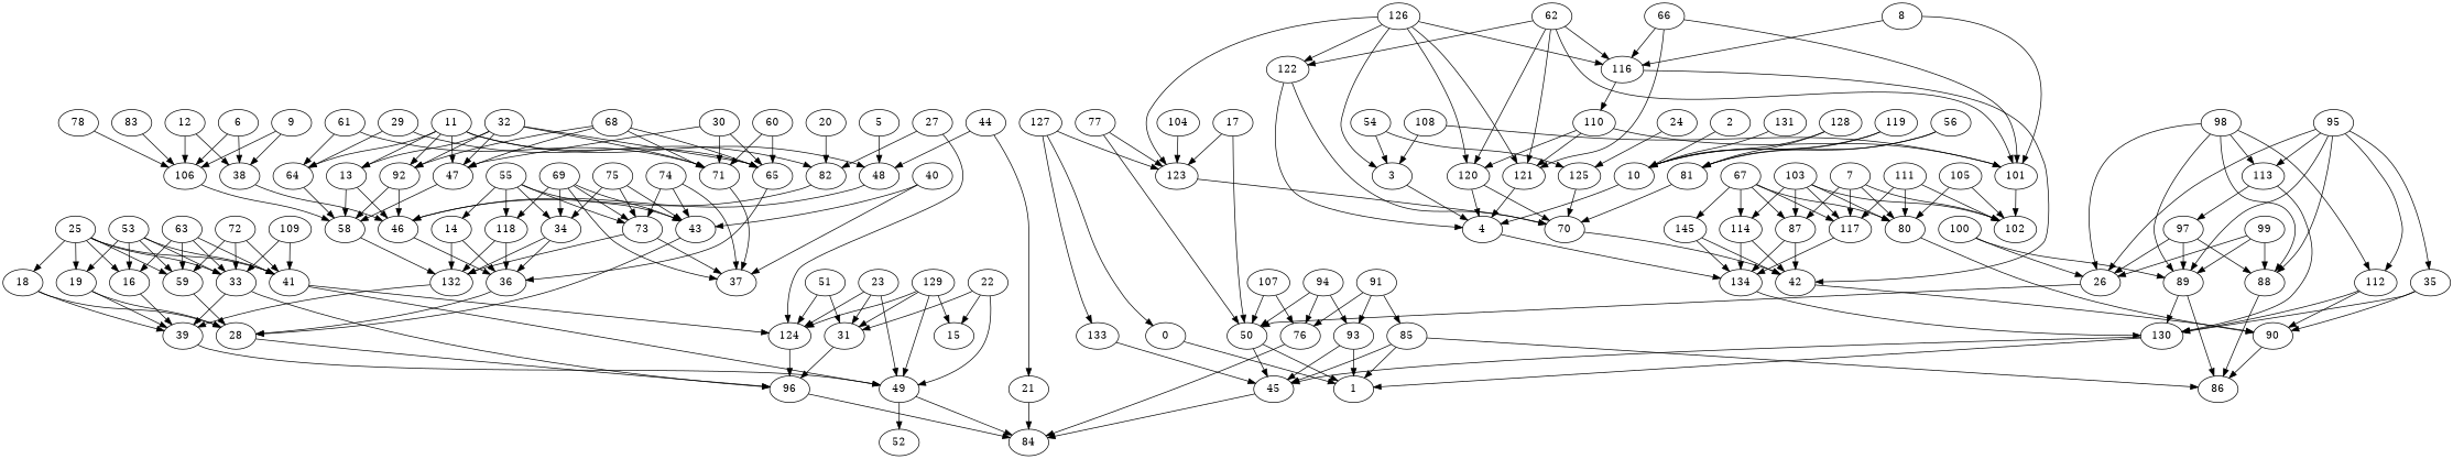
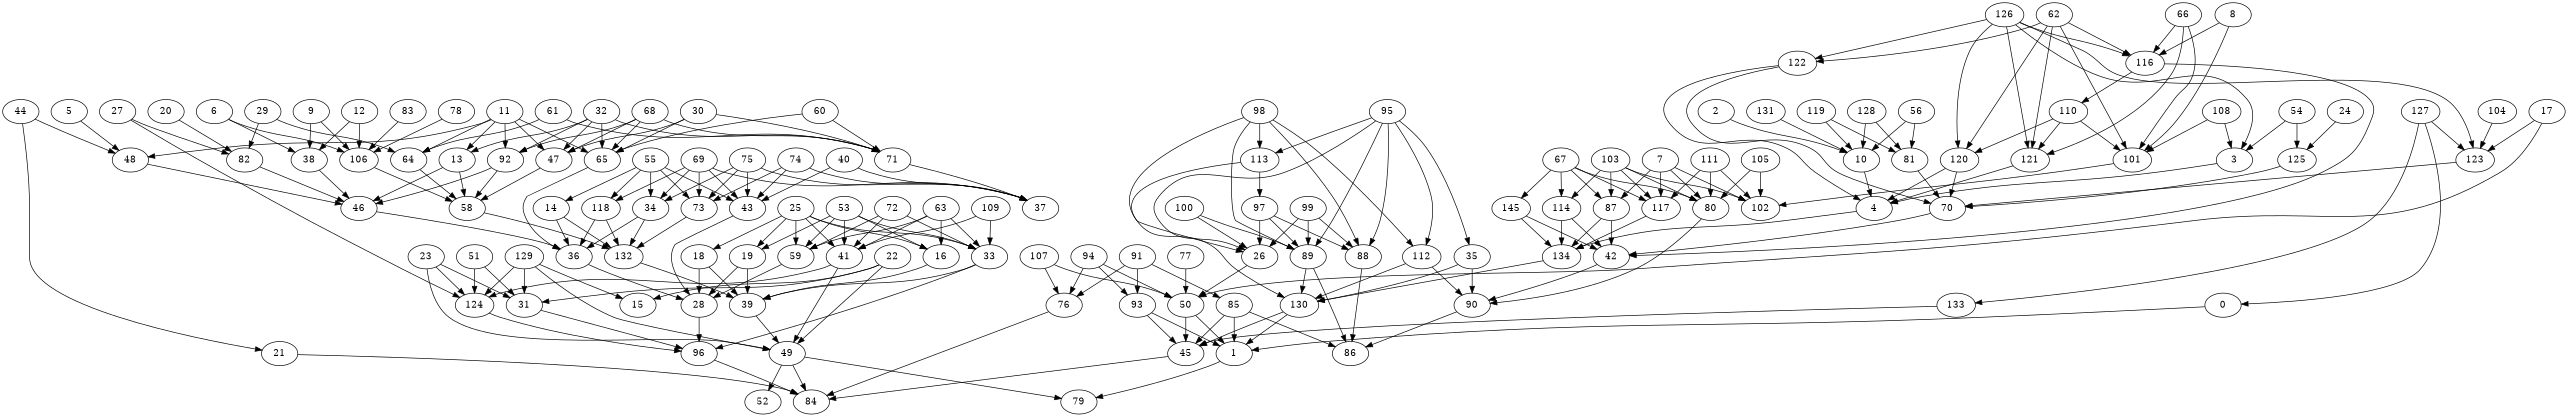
  digraph {
    49
    52
    84
+   79
    96
    33
    39
    31
    28
    124
    41
    129
    15
    23
    51
    27
    82
    46
    25
    19
    18
    59
    16
    63
    53
    72
    109
    71
    37
    69
    43
    118
    34
    73
    36
    132
    74
    75
    40
    61
    64
    58
    32
    65
    92
    13
    47
    60
    30
    68
    22
    14
    55
    38
    48
    11
    20
    29
    9
    106
    12
    6
    44
    21
    5
    78
    83
    76
    45
    85
    86
    1
    89
    130
    90
    88
    91
    93
    94
    50
    95
    26
    112
    35
    113
    97
    98
    99
    100
    101
    102
    103
    80
    114
    87
    117
    42
    134
    111
    7
    105
    108
    3
    4
    62
    116
    120
    122
    121
    110
    70
    8
    66
    n114 [label=145]
    67
    123
    125
    81
    126
    127
    133
    0
    104
    77
    17
    24
    54
    128
    10
    119
    56
    107
    2
    131
    49 -> 52
    49 -> 84
+   49 -> 79
    96 -> 84
    33 -> 96
    33 -> 39
    39 -> 49
    31 -> 96
    28 -> 96
    124 -> 96
    41 -> 49
    41 -> 124
    129 -> 49
    129 -> 31
    129 -> 124
    129 -> 15
    23 -> 49
    23 -> 31
    23 -> 124
    51 -> 31
    51 -> 124
    27 -> 124
    27 -> 82
    82 -> 46
    46 -> 36
    25 -> 33
    25 -> 41
    25 -> 19
    25 -> 18
    25 -> 59
    25 -> 16
    19 -> 39
    19 -> 28
    18 -> 39
    18 -> 28
    59 -> 28
    16 -> 39
    63 -> 33
    63 -> 41
    63 -> 59
    63 -> 16
    53 -> 33
    53 -> 41
    53 -> 19
    53 -> 59
    53 -> 16
    72 -> 33
    72 -> 41
    72 -> 59
    109 -> 33
    109 -> 41
    71 -> 37
    69 -> 37
    69 -> 43
    69 -> 118
    69 -> 34
    69 -> 73
    43 -> 28
    118 -> 36
    118 -> 132
    34 -> 36
    34 -> 132
    73 -> 132
    36 -> 28
    132 -> 39
    74 -> 37
    74 -> 43
    74 -> 73
-   73 -> 37
+   75 -> 37
    75 -> 43
    75 -> 34
    75 -> 73
    40 -> 37
    40 -> 43
    61 -> 71
    61 -> 64
    64 -> 58
    58 -> 132
    32 -> 71
    32 -> 65
    32 -> 92
    32 -> 13
    32 -> 47
    65 -> 36
    92 -> 46
    92 -> 58
    13 -> 46
    13 -> 58
    47 -> 58
    60 -> 71
    60 -> 65
    30 -> 71
    30 -> 65
    30 -> 47
    68 -> 71
    68 -> 65
    68 -> 92
    68 -> 47
    22 -> 49
    22 -> 31
    22 -> 15
    14 -> 36
    14 -> 132
    55 -> 43
    55 -> 118
    55 -> 34
    55 -> 73
    55 -> 14
    38 -> 46
    48 -> 46
    11 -> 64
    11 -> 65
    11 -> 92
    11 -> 13
    11 -> 47
    11 -> 48
    20 -> 82
    29 -> 82
    29 -> 64
    9 -> 38
    9 -> 106
    106 -> 58
    12 -> 38
    12 -> 106
    6 -> 38
    6 -> 106
    44 -> 48
    44 -> 21
    21 -> 84
    5 -> 48
    78 -> 106
    83 -> 106
    76 -> 84
    45 -> 84
    85 -> 45
    85 -> 86
    85 -> 1
+   1 -> 79
    89 -> 86
    89 -> 130
    130 -> 45
    130 -> 1
    90 -> 86
    88 -> 86
    91 -> 76
    91 -> 85
    91 -> 93
    93 -> 45
    93 -> 1
    94 -> 76
    94 -> 93
    94 -> 50
    50 -> 45
    50 -> 1
    95 -> 89
    95 -> 88
    95 -> 26
    95 -> 112
    95 -> 35
    95 -> 113
    26 -> 50
    112 -> 130
    112 -> 90
    35 -> 130
    35 -> 90
    113 -> 130
    113 -> 97
    97 -> 89
    97 -> 88
    97 -> 26
    98 -> 89
    98 -> 88
    98 -> 26
    98 -> 112
    98 -> 113
    99 -> 89
    99 -> 88
    99 -> 26
    100 -> 89
    100 -> 26
    101 -> 102
    103 -> 102
    103 -> 80
    103 -> 114
    103 -> 87
    103 -> 117
    80 -> 90
    114 -> 42
    114 -> 134
    87 -> 42
    87 -> 134
    117 -> 134
    42 -> 90
    134 -> 130
    111 -> 102
    111 -> 80
    111 -> 117
    7 -> 102
    7 -> 80
    7 -> 87
    7 -> 117
    105 -> 102
    105 -> 80
    108 -> 101
    108 -> 3
    3 -> 4
    4 -> 134
    62 -> 101
    62 -> 116
    62 -> 120
    62 -> 122
    62 -> 121
    116 -> 42
    116 -> 110
    120 -> 4
    120 -> 70
    122 -> 4
    122 -> 70
    121 -> 4
    110 -> 101
    110 -> 120
    110 -> 121
    70 -> 42
    8 -> 101
    8 -> 116
    66 -> 101
    66 -> 116
    66 -> 121
    n114 -> 42
    n114 -> 134
    67 -> 80
    67 -> 114
    67 -> 87
    67 -> 117
    67 -> n114
    123 -> 70
    125 -> 70
    81 -> 70
    126 -> 3
    126 -> 116
    126 -> 120
    126 -> 122
    126 -> 121
    126 -> 123
    127 -> 123
    127 -> 133
    127 -> 0
    133 -> 45
    0 -> 1
    104 -> 123
    77 -> 50
-   77 -> 123
    17 -> 50
    17 -> 123
    24 -> 125
    54 -> 3
    54 -> 125
    128 -> 81
    128 -> 10
    10 -> 4
    119 -> 81
    119 -> 10
    56 -> 81
    56 -> 10
    107 -> 76
    107 -> 50
    2 -> 10
    131 -> 10
  }
